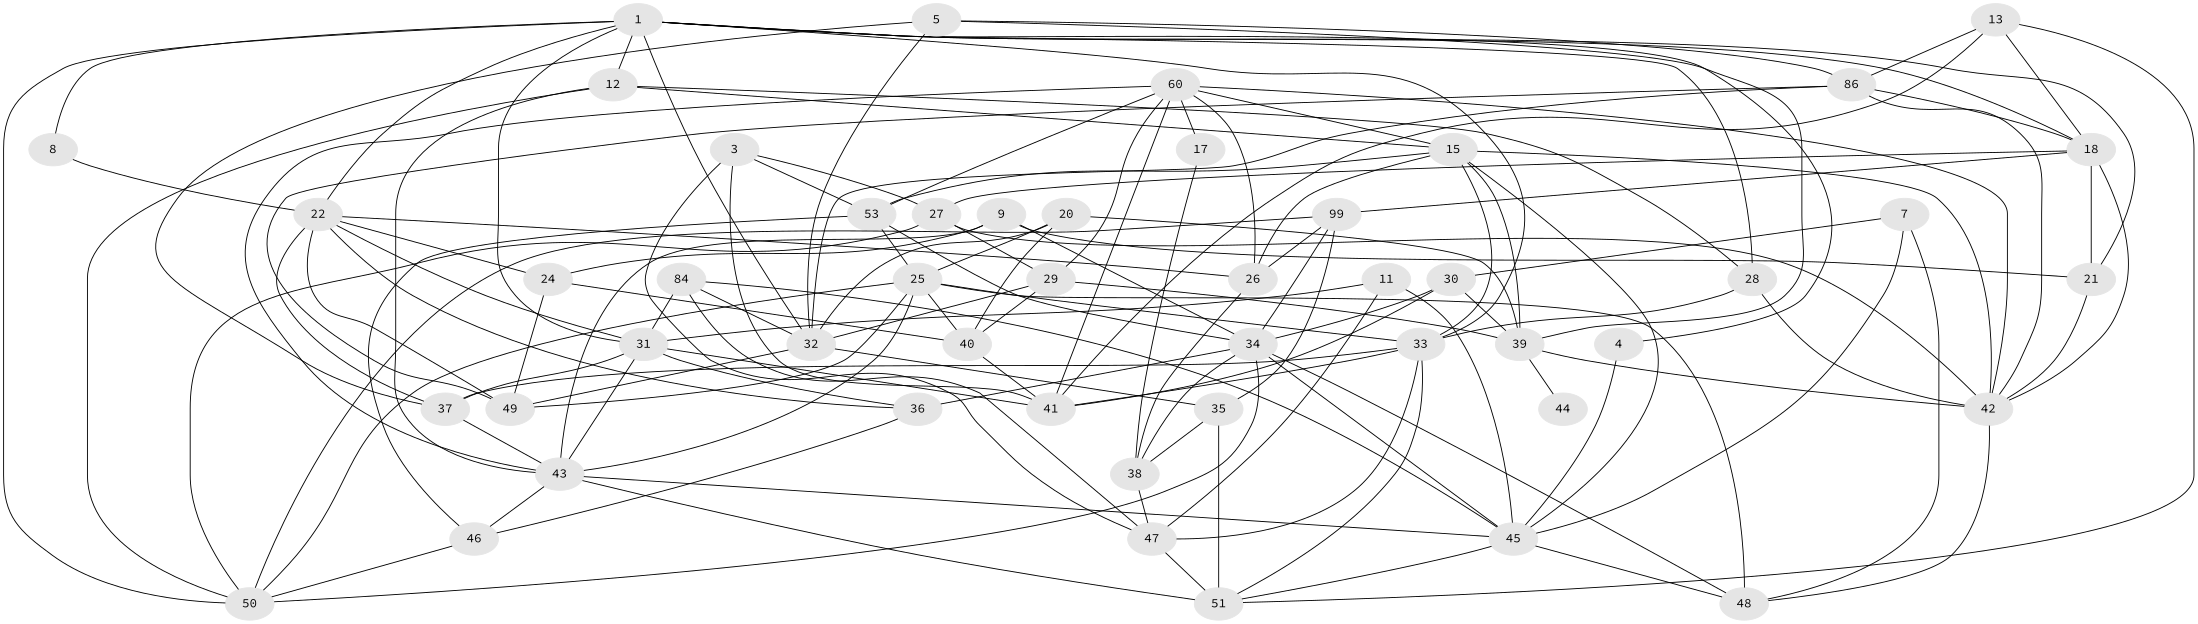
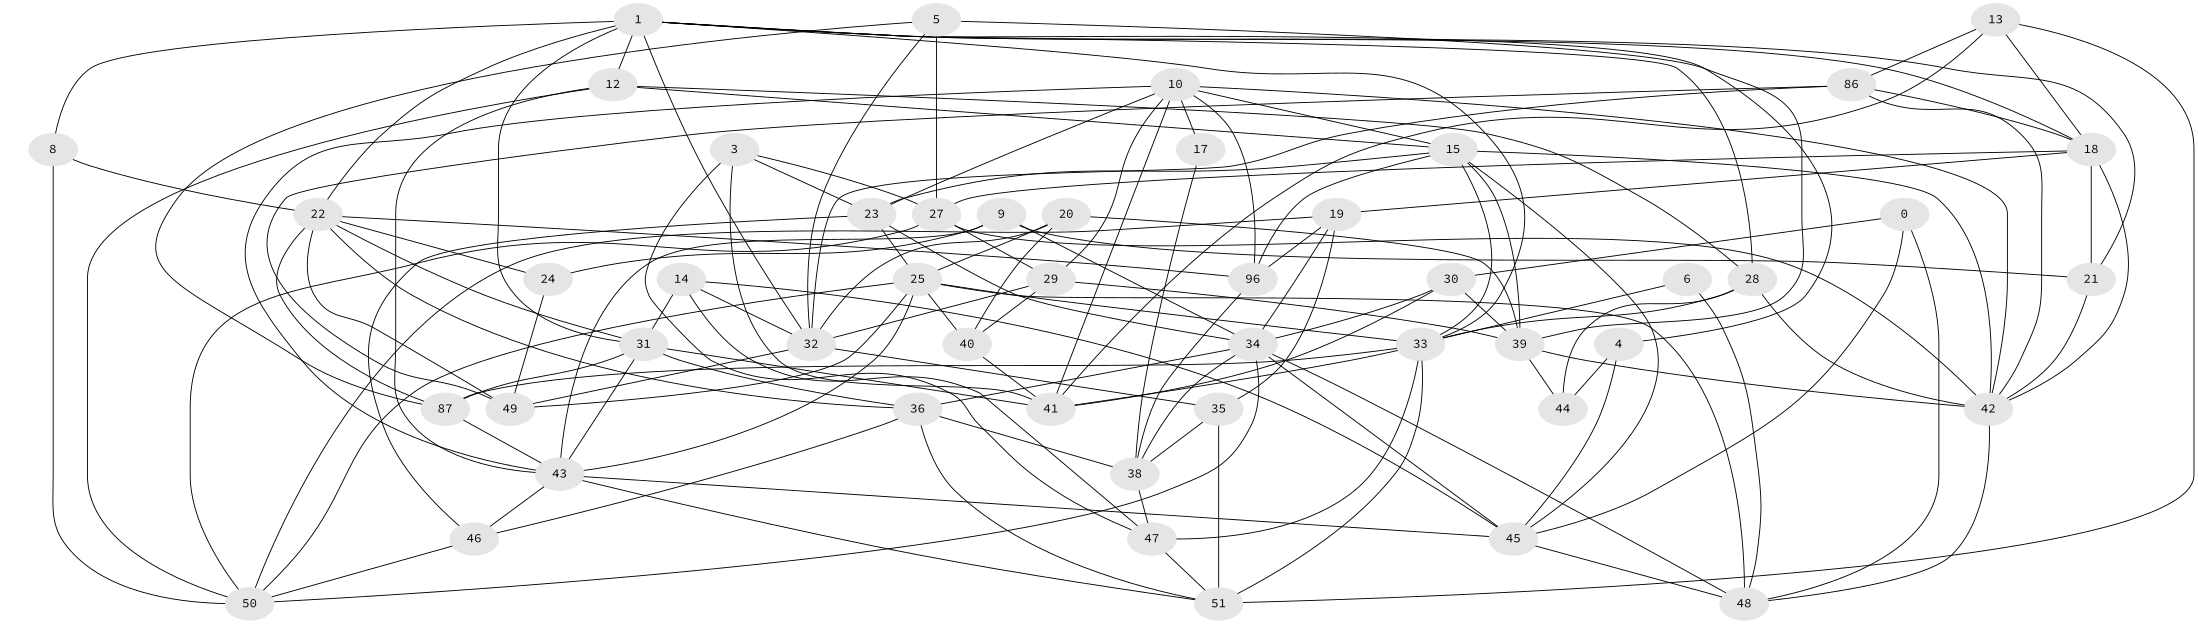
  graph {
    fontname="Source Code Pro"
    node [color=gray90 fontname="Source Code Pro" style=filled]
    edge [fontname="Source Code Pro" weight=1.0]
    1
    4
    8
    12
    18
    21
    22
    28
    31
    32
    33
    50
    44
    45
    43
    15
    42
    27
-   19 [label=99]
-   37
+   19
+   37 [label=87]
    24
-   26
+   26 [label=96]
    49
    36
    41
    35
    47
    51
    34
    48
    38
    3
-   23 [label=53]
+   23
    25
    46
    29
    5
    39
-   7
+   6
+   7 [label=0]
    30
    9
    40
-   10 [label=60]
+   10
    17
-   11
    13
    n48 [label=86]
-   14 [label=84]
+   14
    20
    1 -- 4
    1 -- 8
    1 -- 12 [weight=2.0]
    1 -- 18
    1 -- 21
    1 -- 22
    1 -- 28
    1 -- 31
    1 -- 32
    1 -- 33
-   1 -- 50
+   8 -- 50
+   4 -- 44
    4 -- 45
    8 -- 22
    12 -- 28
    12 -- 50
    12 -- 43
    12 -- 15
    18 -- 21
    18 -- 42
    18 -- 27
    18 -- 19 [weight=2.0]
    21 -- 42
    22 -- 31
    22 -- 37
    22 -- 24
    22 -- 26
    22 -- 49
    22 -- 36
    28 -- 33
+   28 -- 44
    28 -- 42 [weight=2.0]
    31 -- 43
    31 -- 37
    31 -- 36
    31 -- 41
    32 -- 49
    32 -- 35
    33 -- 37
    33 -- 41
    33 -- 47
    33 -- 51
-   45 -- 51 [weight=2.0]
+   36 -- 51 [weight=2.0]
    45 -- 48 [weight=2.0]
    43 -- 45
    43 -- 51
    43 -- 46
    15 -- 33
    15 -- 45
    15 -- 42
    15 -- 26
    15 -- 23
    15 -- 39
    42 -- 48
    27 -- 50
    27 -- 42
    27 -- 29
    19 -- 50
    19 -- 26
    19 -- 35
    19 -- 34
    37 -- 43
    24 -- 49
-   24 -- 40
    26 -- 38
+   36 -- 38
    36 -- 46
    35 -- 51
    35 -- 38
    47 -- 51
    34 -- 50
    34 -- 45
    34 -- 36
    34 -- 48
    34 -- 38
    38 -- 47
    3 -- 27
    3 -- 41
    3 -- 47
    3 -- 23
    23 -- 34
    23 -- 25
    23 -- 46
    25 -- 33
    25 -- 50
    25 -- 43
    25 -- 49
    25 -- 48
    25 -- 40
    46 -- 50
    29 -- 32
    29 -- 39
    29 -- 40
    5 -- 32
-   5 -- n48
+   5 -- 27
    5 -- 37
    5 -- 39
    39 -- 44
    39 -- 42
+   6 -- 33
+   6 -- 48
    7 -- 45
    7 -- 48
    7 -- 30
    30 -- 41
    30 -- 34
    30 -- 39
    9 -- 21
    9 -- 43
    9 -- 24
    9 -- 34
    40 -- 41
    10 -- 43
    10 -- 15
    10 -- 42
    10 -- 26
    10 -- 41
    10 -- 23
    10 -- 29
    10 -- 17
    17 -- 38
-   11 -- 31
-   11 -- 45
-   11 -- 47
    13 -- 18
    13 -- 41
    13 -- 51
    13 -- n48
    n48 -- 18
    n48 -- 32
    n48 -- 42
    n48 -- 49
    14 -- 31
    14 -- 32
    14 -- 45
    14 -- 47
    20 -- 32
    20 -- 25
    20 -- 39
    20 -- 40
  }
